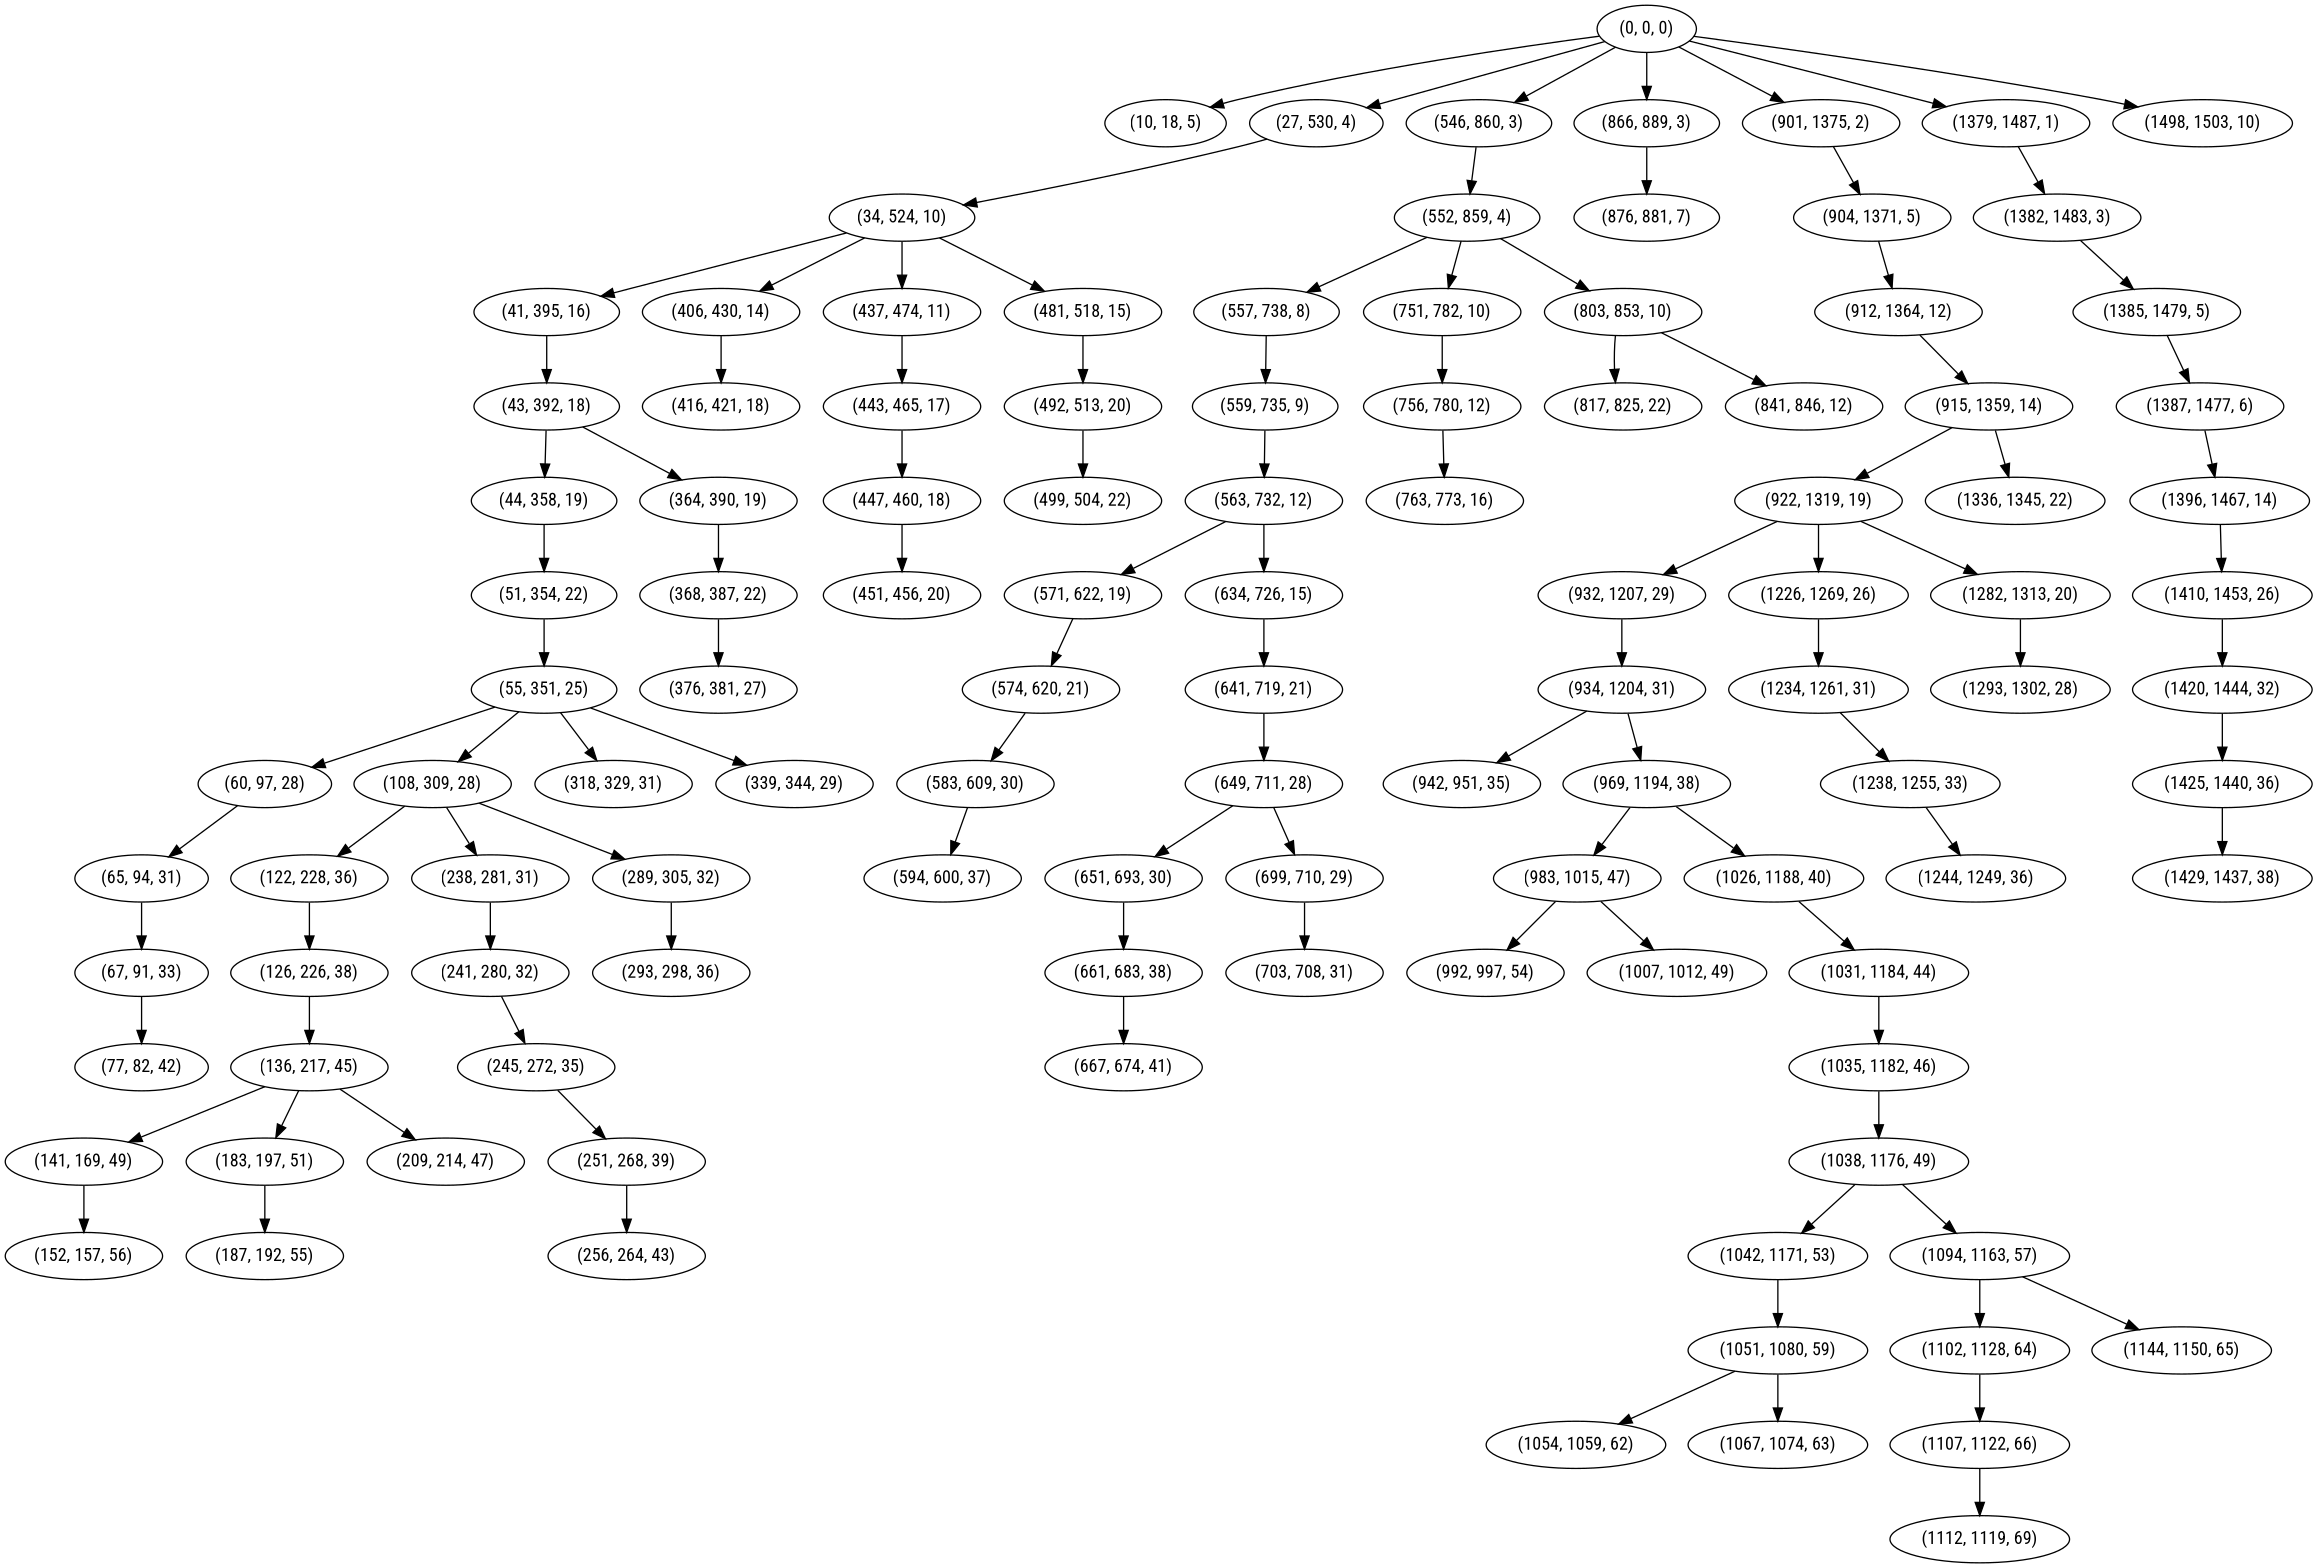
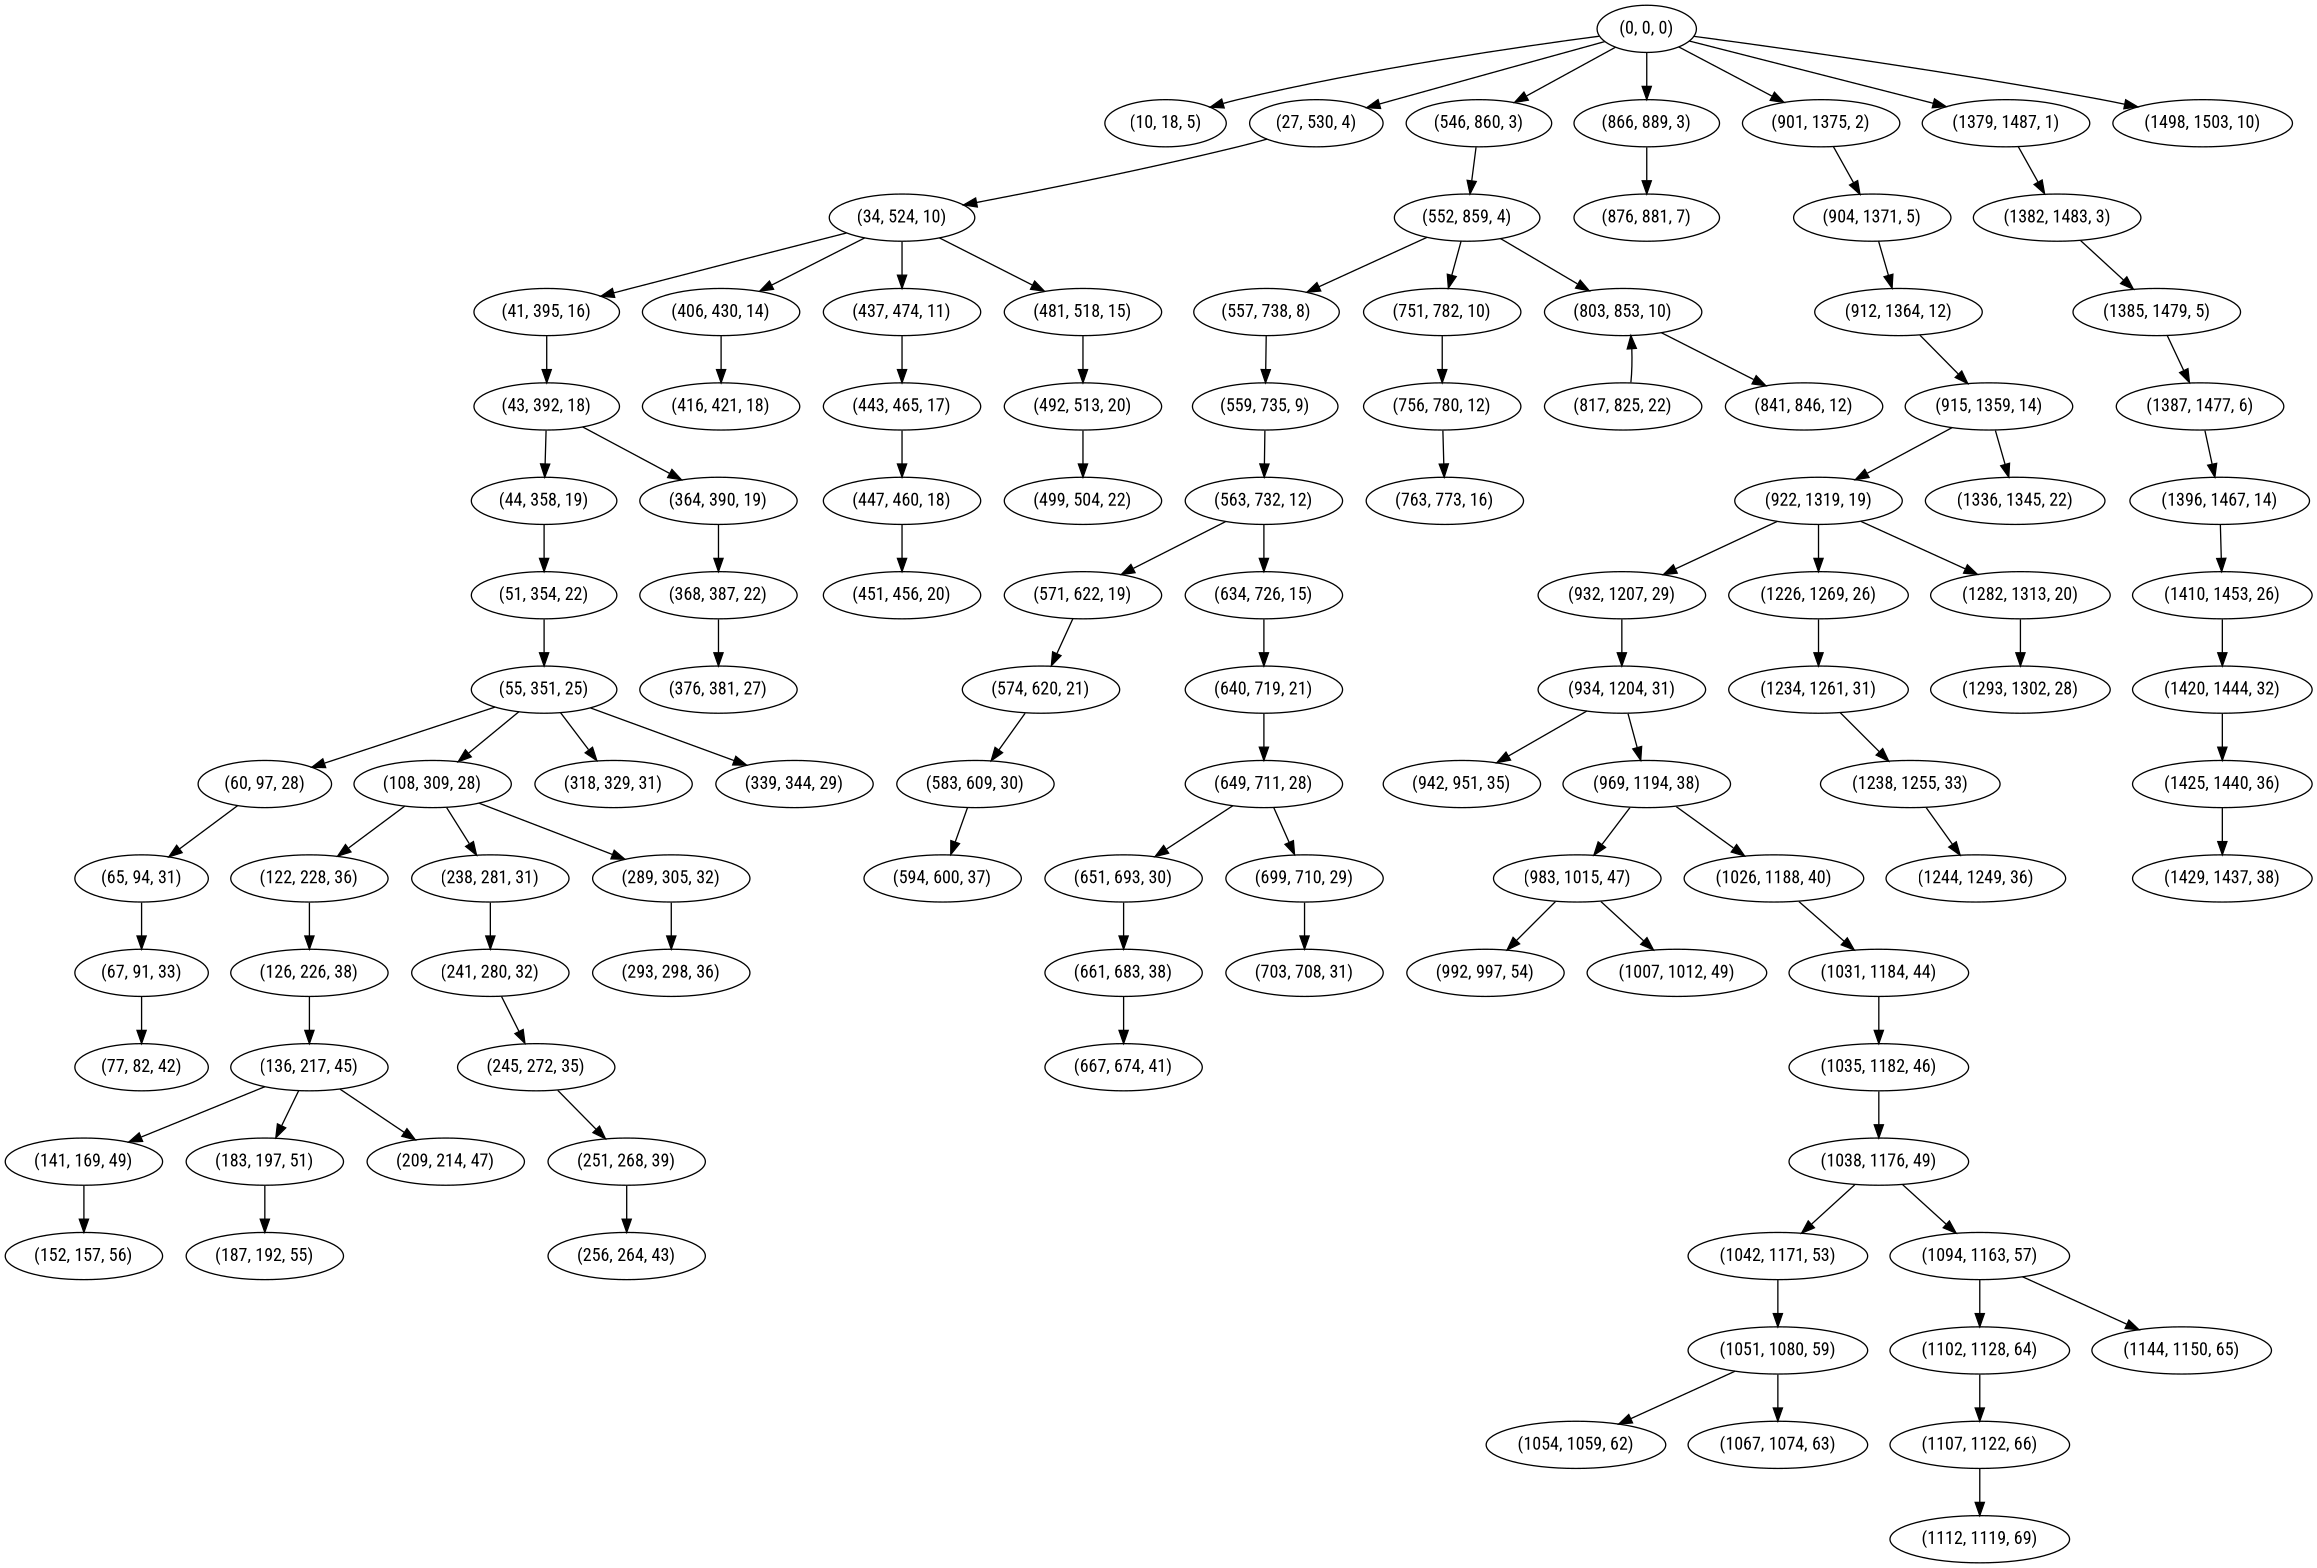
  digraph {
    fontname="Roboto Condensed"
    node [fontname="Roboto Condensed"]
    edge [fontname="Roboto Condensed"]
    "(0, 0, 0)"
    "(10, 18, 5)"
    "(27, 530, 4)"
    "(546, 860, 3)"
    "(866, 889, 3)"
    "(901, 1375, 2)"
    "(1379, 1487, 1)"
    "(1498, 1503, 10)"
    "(34, 524, 10)"
    "(552, 859, 4)"
    "(876, 881, 7)"
    "(904, 1371, 5)"
    "(1382, 1483, 3)"
    "(41, 395, 16)"
    "(406, 430, 14)"
    "(437, 474, 11)"
    "(481, 518, 15)"
    "(43, 392, 18)"
    "(416, 421, 18)"
    "(443, 465, 17)"
    "(492, 513, 20)"
    "(44, 358, 19)"
    "(364, 390, 19)"
    "(51, 354, 22)"
    "(368, 387, 22)"
    "(55, 351, 25)"
    "(60, 97, 28)"
    "(108, 309, 28)"
    "(318, 329, 31)"
    "(339, 344, 29)"
    "(65, 94, 31)"
    "(122, 228, 36)"
    "(238, 281, 31)"
    "(289, 305, 32)"
    "(67, 91, 33)"
    "(77, 82, 42)"
    "(126, 226, 38)"
    "(241, 280, 32)"
    "(293, 298, 36)"
    "(136, 217, 45)"
    "(141, 169, 49)"
    "(183, 197, 51)"
    "(209, 214, 47)"
    "(152, 157, 56)"
    "(187, 192, 55)"
    "(245, 272, 35)"
    "(251, 268, 39)"
    "(256, 264, 43)"
    "(376, 381, 27)"
    "(447, 460, 18)"
    "(451, 456, 20)"
    "(499, 504, 22)"
    "(557, 738, 8)"
    "(751, 782, 10)"
    "(803, 853, 10)"
    "(559, 735, 9)"
    "(756, 780, 12)"
    "(817, 825, 22)"
    "(841, 846, 12)"
    "(563, 732, 12)"
    "(571, 622, 19)"
    "(634, 726, 15)"
    "(574, 620, 21)"
-   "(640, 719, 21)" [label="(641, 719, 21)"]
+   "(640, 719, 21)"
    "(583, 609, 30)"
    "(594, 600, 37)"
    "(649, 711, 28)"
    "(651, 693, 30)"
    "(699, 710, 29)"
    "(661, 683, 38)"
    "(703, 708, 31)"
    "(667, 674, 41)"
    "(763, 773, 16)"
    "(912, 1364, 12)"
    "(915, 1359, 14)"
    "(922, 1319, 19)"
    "(1336, 1345, 22)"
    "(932, 1207, 29)"
    "(1226, 1269, 26)"
    "(1282, 1313, 20)"
    "(934, 1204, 31)"
    "(1234, 1261, 31)"
    "(1293, 1302, 28)"
    "(942, 951, 35)"
    "(969, 1194, 38)"
    "(983, 1015, 47)"
    "(1026, 1188, 40)"
    "(992, 997, 54)"
    "(1007, 1012, 49)"
    "(1031, 1184, 44)"
    "(1035, 1182, 46)"
    "(1038, 1176, 49)"
    "(1042, 1171, 53)"
    "(1094, 1163, 57)"
    "(1051, 1080, 59)"
    "(1054, 1059, 62)"
    "(1067, 1074, 63)"
    "(1102, 1128, 64)"
    "(1144, 1150, 65)"
    "(1107, 1122, 66)"
    "(1112, 1119, 69)"
    "(1238, 1255, 33)"
    "(1244, 1249, 36)"
    "(1385, 1479, 5)"
    "(1387, 1477, 6)"
    "(1396, 1467, 14)"
    "(1410, 1453, 26)"
    "(1420, 1444, 32)"
    "(1425, 1440, 36)"
    "(1429, 1437, 38)"
    "(0, 0, 0)" -> "(10, 18, 5)"
    "(0, 0, 0)" -> "(27, 530, 4)"
    "(0, 0, 0)" -> "(546, 860, 3)"
    "(0, 0, 0)" -> "(866, 889, 3)"
    "(0, 0, 0)" -> "(901, 1375, 2)"
    "(0, 0, 0)" -> "(1379, 1487, 1)"
    "(0, 0, 0)" -> "(1498, 1503, 10)"
    "(27, 530, 4)" -> "(34, 524, 10)"
    "(546, 860, 3)" -> "(552, 859, 4)"
    "(866, 889, 3)" -> "(876, 881, 7)"
    "(901, 1375, 2)" -> "(904, 1371, 5)"
    "(1379, 1487, 1)" -> "(1382, 1483, 3)"
    "(34, 524, 10)" -> "(41, 395, 16)"
    "(34, 524, 10)" -> "(406, 430, 14)"
    "(34, 524, 10)" -> "(437, 474, 11)"
    "(34, 524, 10)" -> "(481, 518, 15)"
    "(552, 859, 4)" -> "(557, 738, 8)"
    "(552, 859, 4)" -> "(751, 782, 10)"
    "(552, 859, 4)" -> "(803, 853, 10)"
    "(904, 1371, 5)" -> "(912, 1364, 12)"
    "(1382, 1483, 3)" -> "(1385, 1479, 5)"
    "(41, 395, 16)" -> "(43, 392, 18)"
    "(406, 430, 14)" -> "(416, 421, 18)"
    "(437, 474, 11)" -> "(443, 465, 17)"
    "(481, 518, 15)" -> "(492, 513, 20)"
    "(43, 392, 18)" -> "(44, 358, 19)"
    "(43, 392, 18)" -> "(364, 390, 19)"
    "(443, 465, 17)" -> "(447, 460, 18)"
    "(492, 513, 20)" -> "(499, 504, 22)"
    "(44, 358, 19)" -> "(51, 354, 22)"
    "(364, 390, 19)" -> "(368, 387, 22)"
    "(51, 354, 22)" -> "(55, 351, 25)"
    "(368, 387, 22)" -> "(376, 381, 27)"
    "(55, 351, 25)" -> "(60, 97, 28)"
    "(55, 351, 25)" -> "(108, 309, 28)"
    "(55, 351, 25)" -> "(318, 329, 31)"
    "(55, 351, 25)" -> "(339, 344, 29)"
    "(60, 97, 28)" -> "(65, 94, 31)"
    "(108, 309, 28)" -> "(122, 228, 36)"
    "(108, 309, 28)" -> "(238, 281, 31)"
    "(108, 309, 28)" -> "(289, 305, 32)"
    "(65, 94, 31)" -> "(67, 91, 33)"
    "(122, 228, 36)" -> "(126, 226, 38)"
    "(238, 281, 31)" -> "(241, 280, 32)"
    "(289, 305, 32)" -> "(293, 298, 36)"
    "(67, 91, 33)" -> "(77, 82, 42)"
    "(126, 226, 38)" -> "(136, 217, 45)"
    "(241, 280, 32)" -> "(245, 272, 35)"
    "(136, 217, 45)" -> "(141, 169, 49)"
    "(136, 217, 45)" -> "(183, 197, 51)"
    "(136, 217, 45)" -> "(209, 214, 47)"
    "(141, 169, 49)" -> "(152, 157, 56)"
    "(183, 197, 51)" -> "(187, 192, 55)"
    "(245, 272, 35)" -> "(251, 268, 39)"
    "(251, 268, 39)" -> "(256, 264, 43)"
    "(447, 460, 18)" -> "(451, 456, 20)"
    "(557, 738, 8)" -> "(559, 735, 9)"
    "(751, 782, 10)" -> "(756, 780, 12)"
-   "(803, 853, 10)" -> "(817, 825, 22)"
+   "(817, 825, 22)" -> "(803, 853, 10)"
    "(803, 853, 10)" -> "(841, 846, 12)"
    "(559, 735, 9)" -> "(563, 732, 12)"
    "(756, 780, 12)" -> "(763, 773, 16)"
    "(563, 732, 12)" -> "(571, 622, 19)"
    "(563, 732, 12)" -> "(634, 726, 15)"
    "(571, 622, 19)" -> "(574, 620, 21)"
    "(634, 726, 15)" -> "(640, 719, 21)"
    "(574, 620, 21)" -> "(583, 609, 30)"
    "(640, 719, 21)" -> "(649, 711, 28)"
    "(583, 609, 30)" -> "(594, 600, 37)"
    "(649, 711, 28)" -> "(651, 693, 30)"
    "(649, 711, 28)" -> "(699, 710, 29)"
    "(651, 693, 30)" -> "(661, 683, 38)"
    "(699, 710, 29)" -> "(703, 708, 31)"
    "(661, 683, 38)" -> "(667, 674, 41)"
    "(912, 1364, 12)" -> "(915, 1359, 14)"
    "(915, 1359, 14)" -> "(922, 1319, 19)"
    "(915, 1359, 14)" -> "(1336, 1345, 22)"
    "(922, 1319, 19)" -> "(932, 1207, 29)"
    "(922, 1319, 19)" -> "(1226, 1269, 26)"
    "(922, 1319, 19)" -> "(1282, 1313, 20)"
    "(932, 1207, 29)" -> "(934, 1204, 31)"
    "(1226, 1269, 26)" -> "(1234, 1261, 31)"
    "(1282, 1313, 20)" -> "(1293, 1302, 28)"
    "(934, 1204, 31)" -> "(942, 951, 35)"
    "(934, 1204, 31)" -> "(969, 1194, 38)"
    "(1234, 1261, 31)" -> "(1238, 1255, 33)"
    "(969, 1194, 38)" -> "(983, 1015, 47)"
    "(969, 1194, 38)" -> "(1026, 1188, 40)"
    "(983, 1015, 47)" -> "(992, 997, 54)"
    "(983, 1015, 47)" -> "(1007, 1012, 49)"
    "(1026, 1188, 40)" -> "(1031, 1184, 44)"
    "(1031, 1184, 44)" -> "(1035, 1182, 46)"
    "(1035, 1182, 46)" -> "(1038, 1176, 49)"
    "(1038, 1176, 49)" -> "(1042, 1171, 53)"
    "(1038, 1176, 49)" -> "(1094, 1163, 57)"
    "(1042, 1171, 53)" -> "(1051, 1080, 59)"
    "(1094, 1163, 57)" -> "(1102, 1128, 64)"
    "(1094, 1163, 57)" -> "(1144, 1150, 65)"
    "(1051, 1080, 59)" -> "(1054, 1059, 62)"
    "(1051, 1080, 59)" -> "(1067, 1074, 63)"
    "(1102, 1128, 64)" -> "(1107, 1122, 66)"
    "(1107, 1122, 66)" -> "(1112, 1119, 69)"
    "(1238, 1255, 33)" -> "(1244, 1249, 36)"
    "(1385, 1479, 5)" -> "(1387, 1477, 6)"
    "(1387, 1477, 6)" -> "(1396, 1467, 14)"
    "(1396, 1467, 14)" -> "(1410, 1453, 26)"
    "(1410, 1453, 26)" -> "(1420, 1444, 32)"
    "(1420, 1444, 32)" -> "(1425, 1440, 36)"
    "(1425, 1440, 36)" -> "(1429, 1437, 38)"
  }
